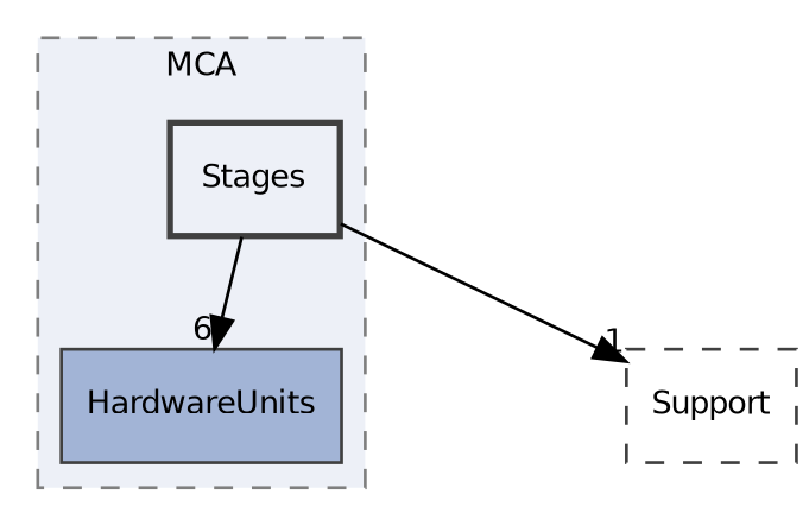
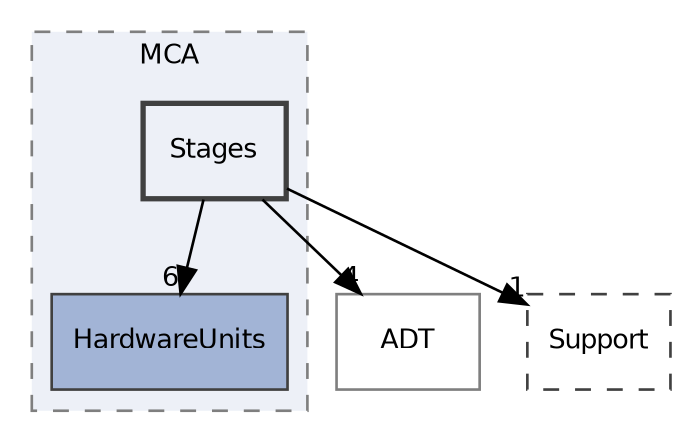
  digraph {
    compound=true
    node [color=grey25 fillcolor="#edf0f7" fontname=Helvetica fontsize=10 shape=box]
    edge [fontname=Helvetica fontsize=10 labeldistance=1.5 labelfontname=Helvetica labelfontsize=10]
    n1 [fillcolor="#a2b4d6" label=HardwareUnits style="filled,"]
    n2 [label=Stages style="filled,bold,"]
+   n3 [color=grey50 label=ADT]
    n4 [label=Support style="dashed,"]
    subgraph cluster_1 {
      bgcolor="#edf0f7"
      fontname=Helvetica
      fontsize=10
      label=MCA
      pencolor=grey50
      style="filled,dashed,"
      n1
      n2
    }
    n2 -> n1 [headlabel=6]
+   n2 -> n3 [headlabel=4]
    n2 -> n4 [headlabel=1]
  }
